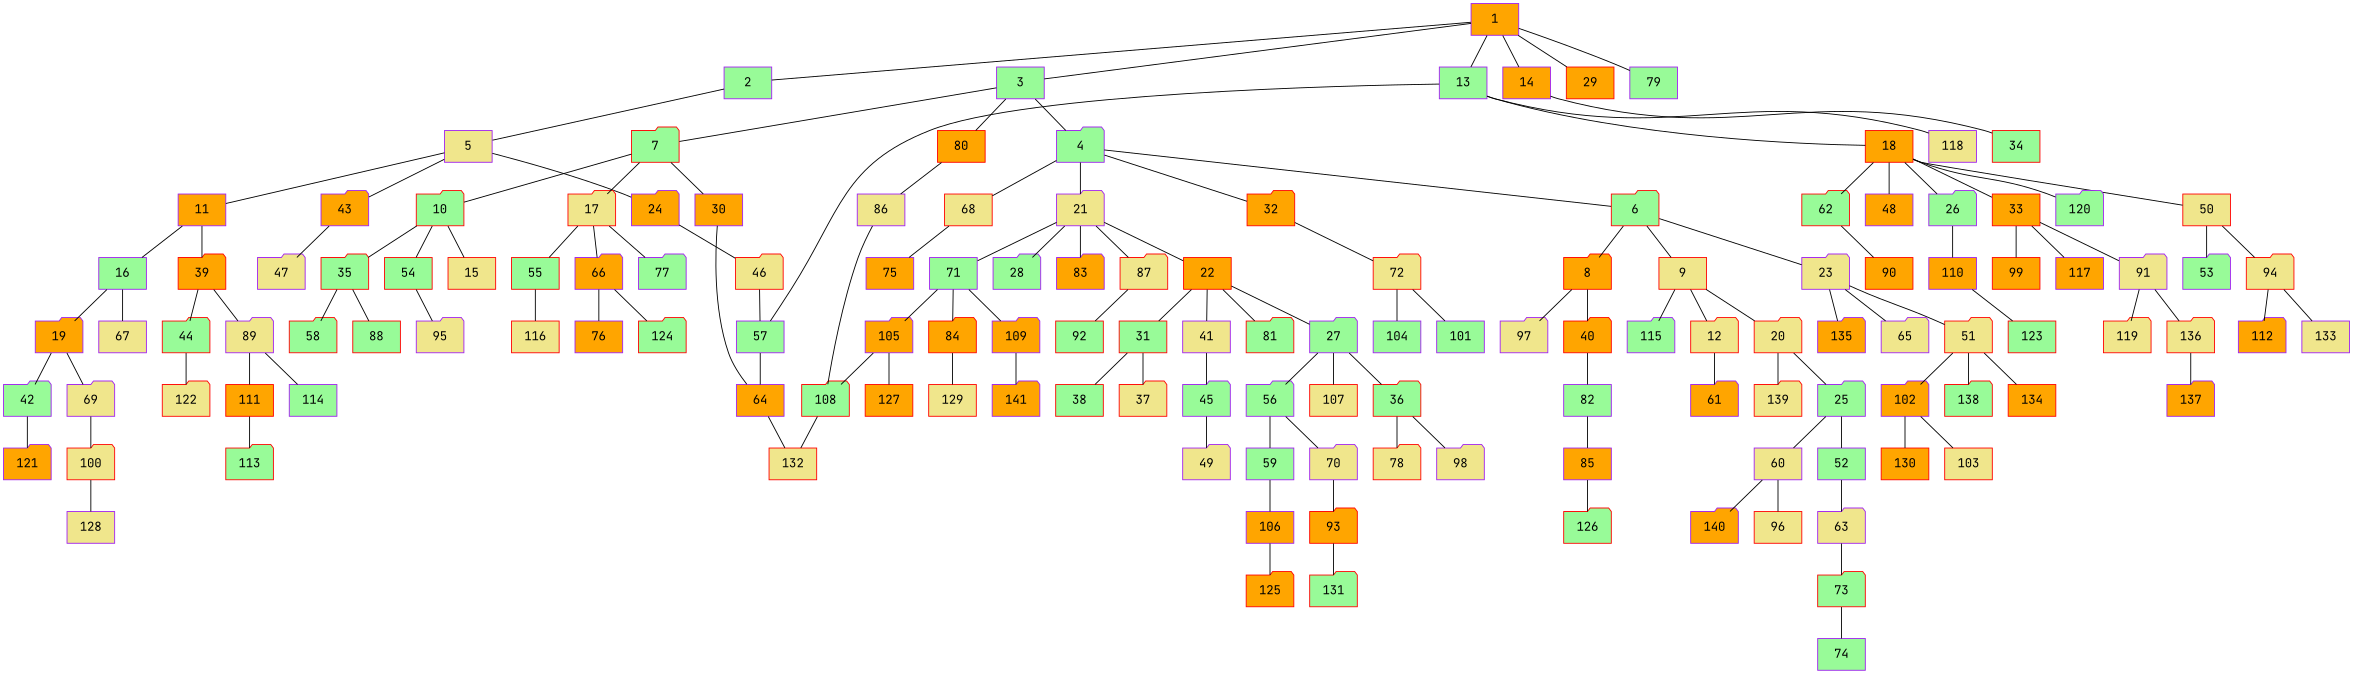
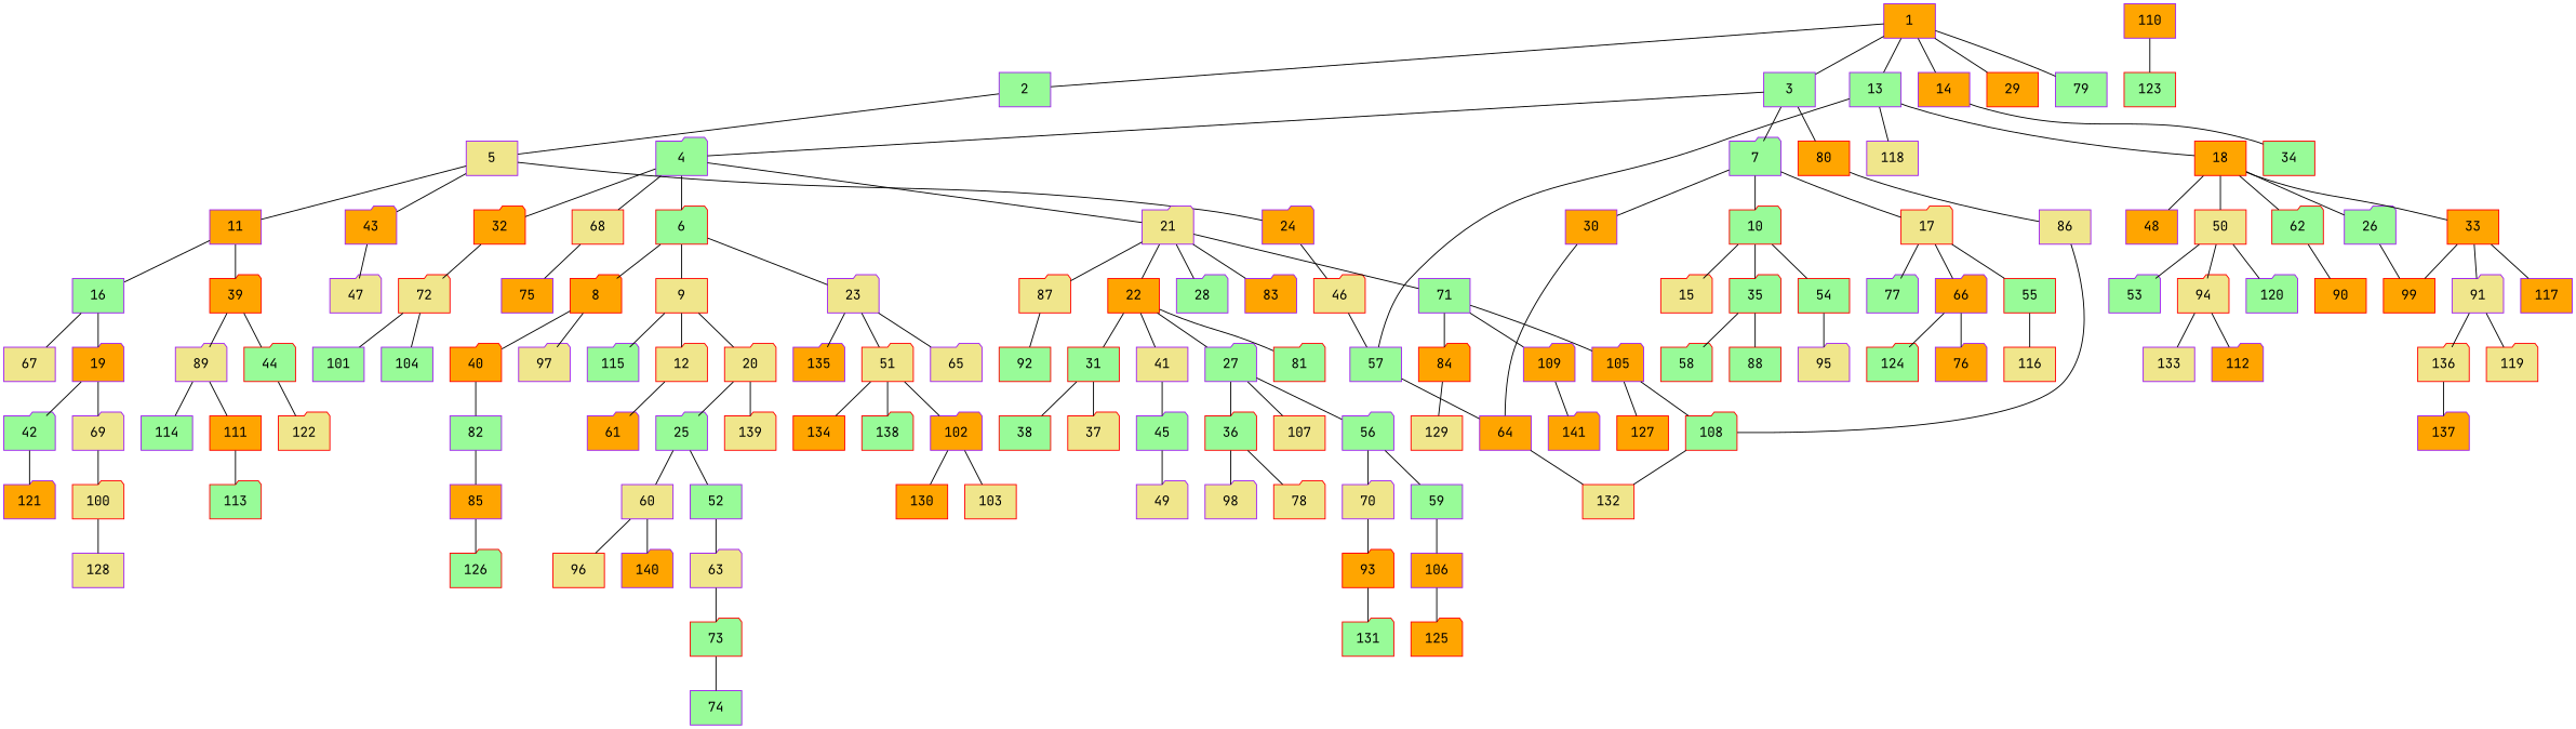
  graph {
    fontname="JetBrains Mono"
    node [color=purple fillcolor=palegreen fontname="JetBrains Mono" shape=folder style=filled]
    edge [fontname="JetBrains Mono"]
    1 [fillcolor=orange shape=box]
    2 [shape=box]
    3 [shape=box]
    13 [shape=box]
    14 [fillcolor=orange shape=box]
    29 [color=red fillcolor=orange shape=box]
    79 [shape=box]
    5 [fillcolor=khaki shape=box]
    4
-   7 [color=red]
+   7
    80 [color=red fillcolor=orange shape=box]
    18 [color=red fillcolor=orange shape=box]
    57 [shape=box]
    118 [fillcolor=khaki shape=box]
    34 [color=red shape=box]
    11 [fillcolor=orange shape=box]
    24 [fillcolor=orange]
    43 [fillcolor=orange]
    6 [color=red]
    21 [fillcolor=khaki]
    32 [color=red fillcolor=orange]
    68 [color=red fillcolor=khaki shape=box]
    10 [color=red]
    17 [color=red fillcolor=khaki]
    30 [fillcolor=orange shape=box]
    86 [fillcolor=khaki shape=box]
    8 [color=red fillcolor=orange]
    9 [color=red fillcolor=khaki shape=box]
    23 [fillcolor=khaki]
    22 [color=red fillcolor=orange shape=box]
    28
    71 [shape=box]
    83 [fillcolor=orange]
    87 [color=red fillcolor=khaki]
    72 [color=red fillcolor=khaki]
    75 [fillcolor=orange shape=box]
    16 [shape=box]
    39 [color=red fillcolor=orange]
    46 [color=red fillcolor=khaki]
    47 [fillcolor=khaki]
    40 [color=red fillcolor=orange]
    97 [fillcolor=khaki]
    12 [color=red fillcolor=khaki]
    20 [color=red fillcolor=khaki]
    115
    51 [color=red fillcolor=khaki]
    65 [fillcolor=khaki]
    135 [fillcolor=orange]
-   15 [color=red fillcolor=khaki shape=box]
+   15 [color=red fillcolor=khaki]
    35 [color=red]
    54 [color=red shape=box]
    55 [color=red shape=box]
    66 [fillcolor=orange]
    77
    64 [fillcolor=orange shape=box]
    82 [shape=box]
    61 [fillcolor=orange]
    25
    139 [color=red fillcolor=khaki]
    58 [color=red]
    88 [color=red shape=box]
    95 [fillcolor=khaki]
    19 [fillcolor=orange]
    67 [fillcolor=khaki shape=box]
    44 [color=red]
    89 [fillcolor=khaki]
    26
    33 [color=red fillcolor=orange shape=box]
    48 [fillcolor=orange shape=box]
    50 [color=red fillcolor=khaki shape=box]
    62 [color=red]
    42
    69 [fillcolor=khaki]
    116 [color=red fillcolor=khaki shape=box]
-   76 [fillcolor=orange shape=box]
+   76 [fillcolor=orange]
    124 [color=red]
    110 [fillcolor=orange shape=box]
    91 [fillcolor=khaki]
    99 [color=red fillcolor=orange shape=box]
    117 [fillcolor=orange shape=box]
    53
    94 [color=red fillcolor=khaki]
    120
    90 [color=red fillcolor=orange shape=box]
    121 [fillcolor=orange]
    100 [color=red fillcolor=khaki]
    52 [shape=box]
    60 [fillcolor=khaki shape=box]
    27
    31 [color=red shape=box]
    41 [fillcolor=khaki shape=box]
    81 [color=red]
    84 [color=red fillcolor=orange]
    105 [fillcolor=orange]
    109 [fillcolor=orange]
    92 [color=red shape=box]
    36 [color=red]
    56
    107 [color=red fillcolor=khaki shape=box]
    37 [color=red fillcolor=khaki]
    38 [color=red shape=box]
    45
    102 [fillcolor=orange]
    134 [color=red fillcolor=orange shape=box]
    138 [color=red]
    63 [fillcolor=khaki]
    96 [color=red fillcolor=khaki shape=box]
    140 [fillcolor=orange]
    123 [color=red shape=box]
    78 [color=red fillcolor=khaki]
    98 [fillcolor=khaki]
    59 [shape=box]
    70 [fillcolor=khaki]
    132 [color=red fillcolor=khaki shape=box]
    101 [shape=box]
    104 [shape=box]
    119 [color=red fillcolor=khaki]
    136 [color=red fillcolor=khaki]
    122 [color=red fillcolor=khaki]
    111 [color=red fillcolor=orange shape=box]
    114 [shape=box]
    85 [fillcolor=orange shape=box]
    49 [fillcolor=khaki]
    112 [fillcolor=orange]
    133 [fillcolor=khaki shape=box]
    103 [color=red fillcolor=khaki shape=box]
    130 [color=red fillcolor=orange shape=box]
    73 [color=red]
    106 [fillcolor=orange shape=box]
    93 [color=red fillcolor=orange]
    125 [color=red fillcolor=orange]
    74 [shape=box]
    128 [fillcolor=khaki shape=box]
    131 [color=red]
    129 [color=red fillcolor=khaki shape=box]
    108 [color=red]
    127 [color=red fillcolor=orange shape=box]
    141 [fillcolor=orange]
    126 [color=red]
    113 [color=red]
    137 [fillcolor=orange]
    1 -- 2
    1 -- 3
    1 -- 13
    1 -- 14
    1 -- 29
    1 -- 79
    2 -- 5
    3 -- 4
    3 -- 7
    3 -- 80
    13 -- 18
    13 -- 57
    13 -- 118
    14 -- 34
    5 -- 11
    5 -- 24
    5 -- 43
    4 -- 6
    4 -- 21
    4 -- 32
    4 -- 68
    7 -- 10
    7 -- 17
    7 -- 30
    80 -- 86
    18 -- 26
    18 -- 33
    18 -- 48
    18 -- 50
    18 -- 62
    57 -- 64
    11 -- 16
    11 -- 39
    24 -- 46
    43 -- 47
    6 -- 8
    6 -- 9
    6 -- 23
    21 -- 22
    21 -- 28
    21 -- 71
    21 -- 83
    21 -- 87
    32 -- 72
    68 -- 75
    10 -- 15
    10 -- 35
    10 -- 54
    17 -- 55
    17 -- 66
    17 -- 77
    30 -- 64
    86 -- 108
    8 -- 40
    8 -- 97
    9 -- 12
    9 -- 20
    9 -- 115
    23 -- 51
    23 -- 65
    23 -- 135
    22 -- 27
    22 -- 31
    22 -- 41
    22 -- 81
    71 -- 84
    71 -- 105
    71 -- 109
    87 -- 92
    72 -- 101
    72 -- 104
    16 -- 19
    16 -- 67
    39 -- 44
    39 -- 89
    46 -- 57
    40 -- 82
    12 -- 61
    20 -- 25
    20 -- 139
    51 -- 102
    51 -- 134
    51 -- 138
    35 -- 58
    35 -- 88
    54 -- 95
    55 -- 116
    66 -- 76
    66 -- 124
    64 -- 132
    82 -- 85
    25 -- 52
    25 -- 60
    19 -- 42
    19 -- 69
    44 -- 122
    89 -- 111
    89 -- 114
-   26 -- 110
+   26 -- 99
    33 -- 91
    33 -- 99
    33 -- 117
    50 -- 53
    50 -- 94
-   18 -- 120
+   50 -- 120
    62 -- 90
    42 -- 121
    69 -- 100
    110 -- 123
    91 -- 119
    91 -- 136
    94 -- 112
    94 -- 133
    100 -- 128
    52 -- 63
    60 -- 96
    60 -- 140
    27 -- 36
    27 -- 56
    27 -- 107
    31 -- 37
    31 -- 38
    41 -- 45
    84 -- 129
    105 -- 108
    105 -- 127
    109 -- 141
    36 -- 78
    36 -- 98
    56 -- 59
    56 -- 70
    45 -- 49
    102 -- 103
    102 -- 130
    63 -- 73
    59 -- 106
    70 -- 93
    136 -- 137
    111 -- 113
    85 -- 126
    73 -- 74
    106 -- 125
    93 -- 131
    108 -- 132
  }
